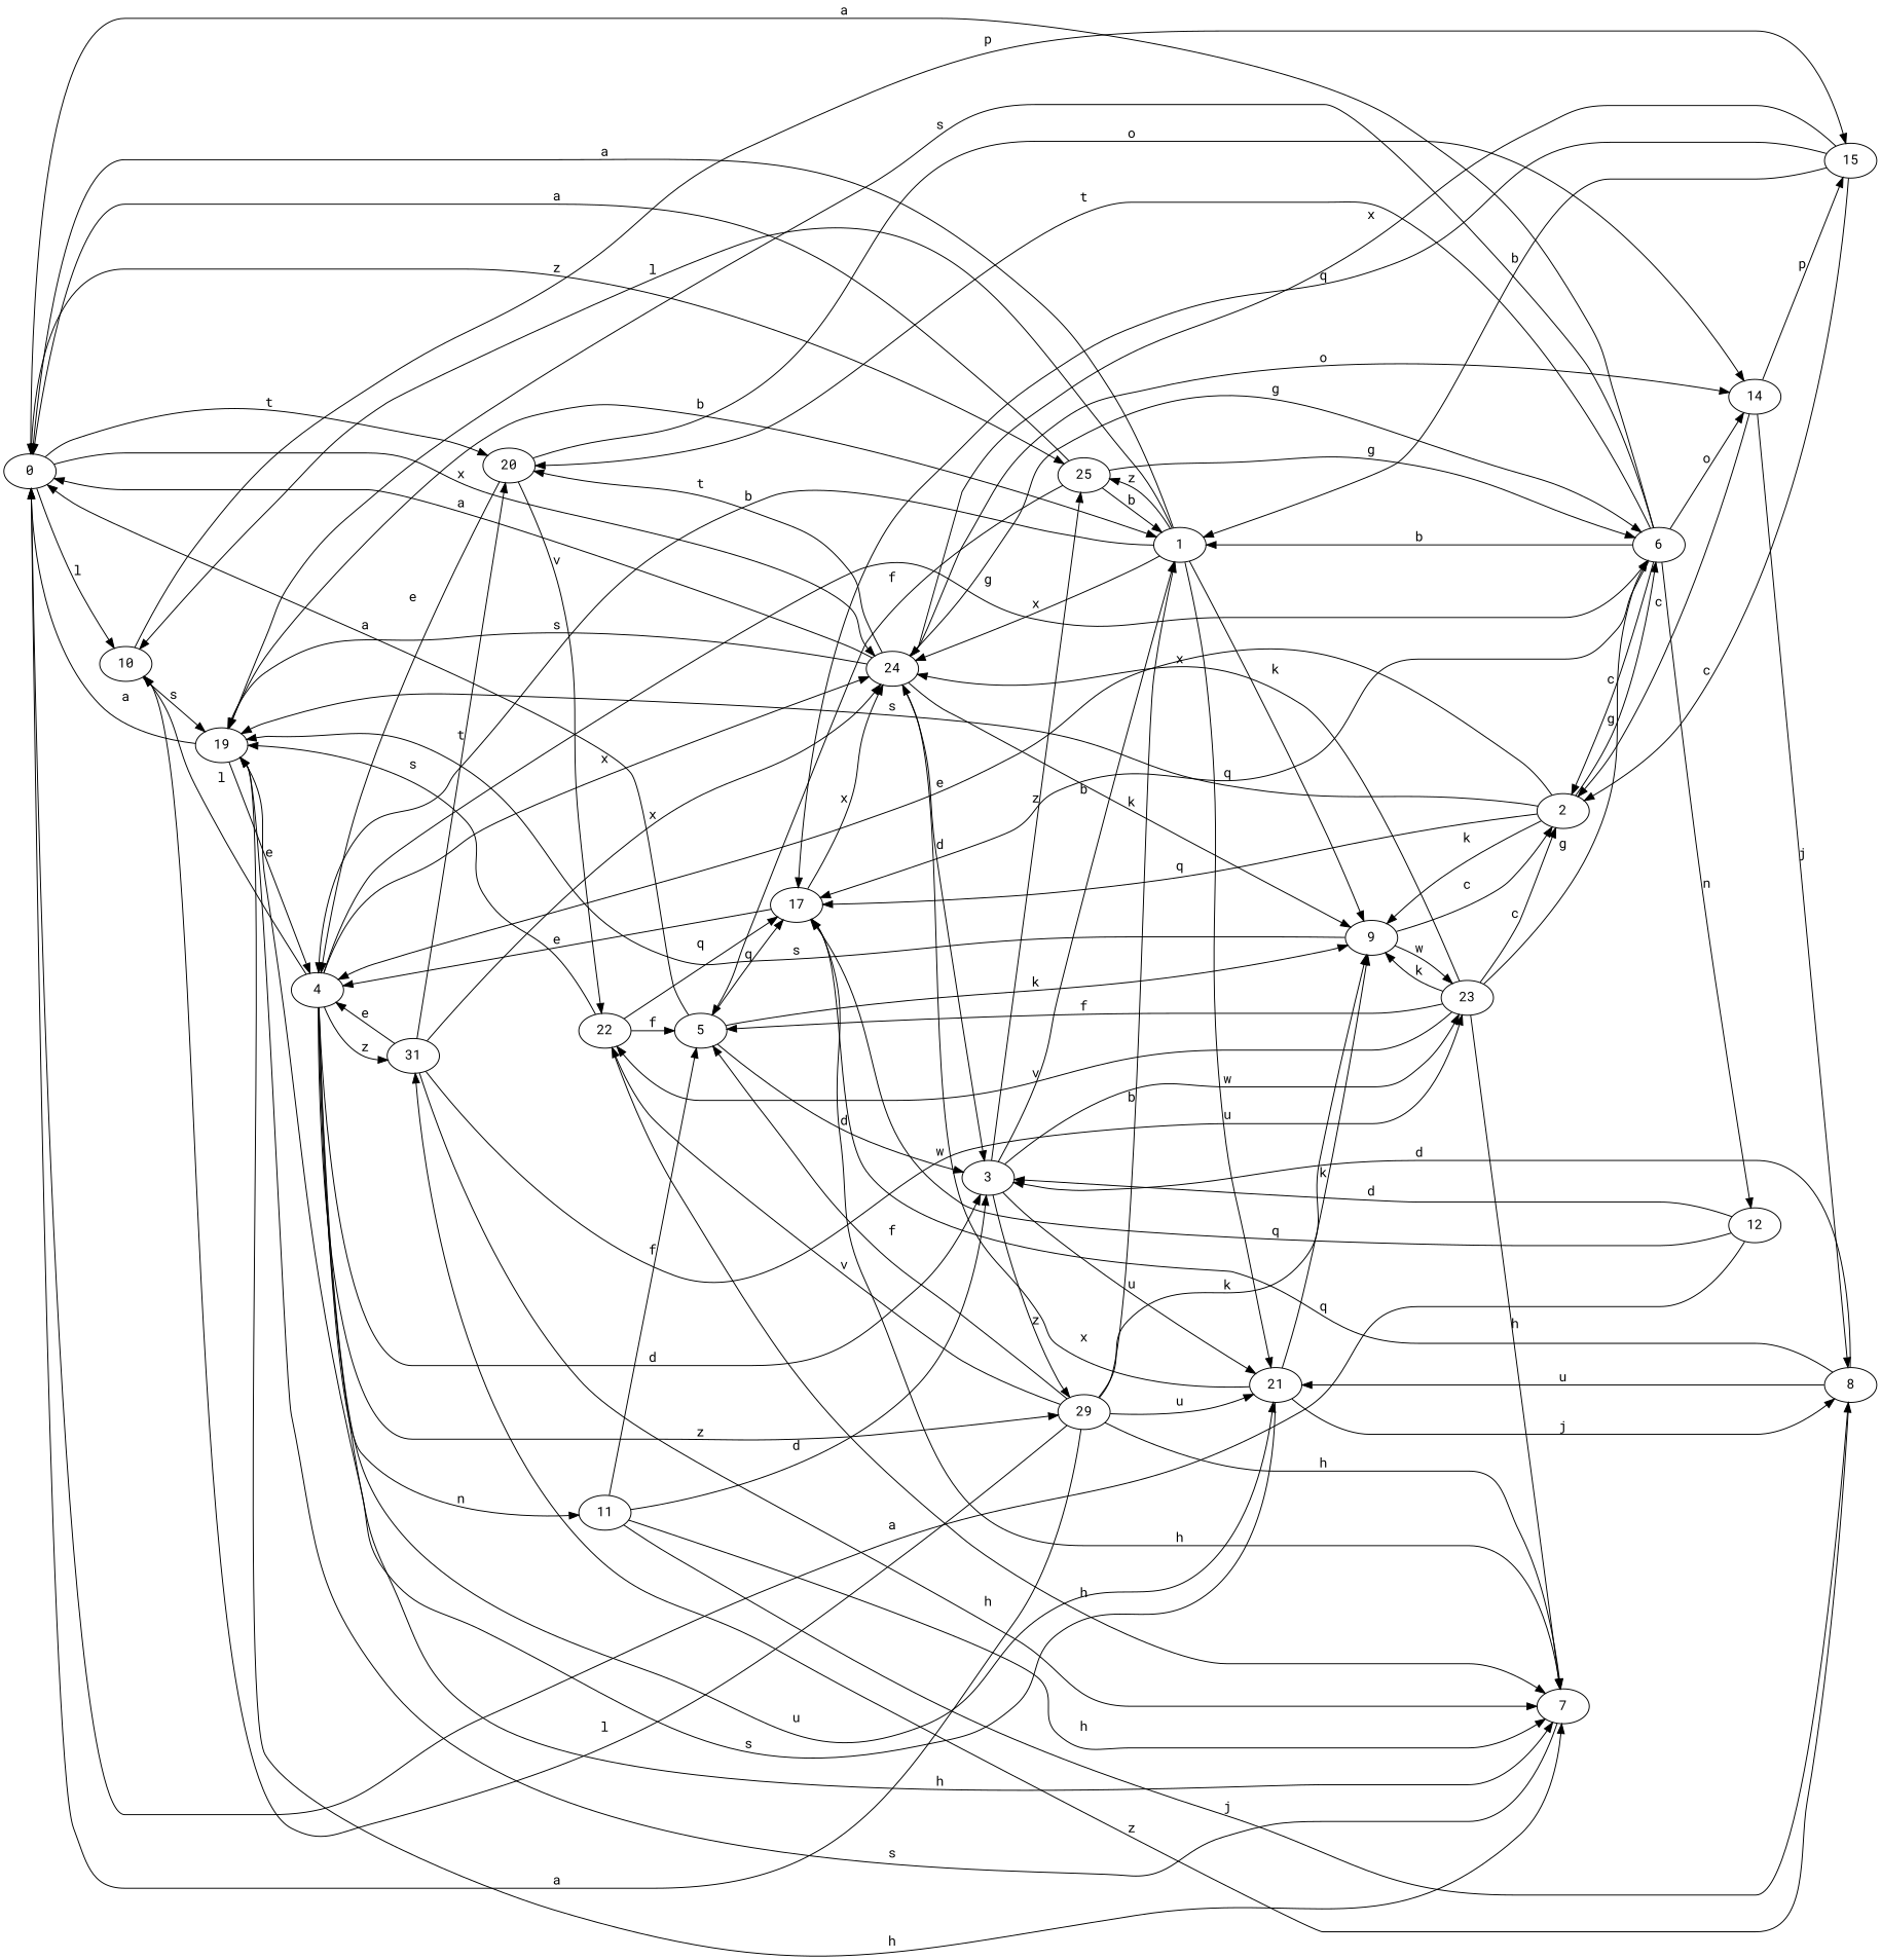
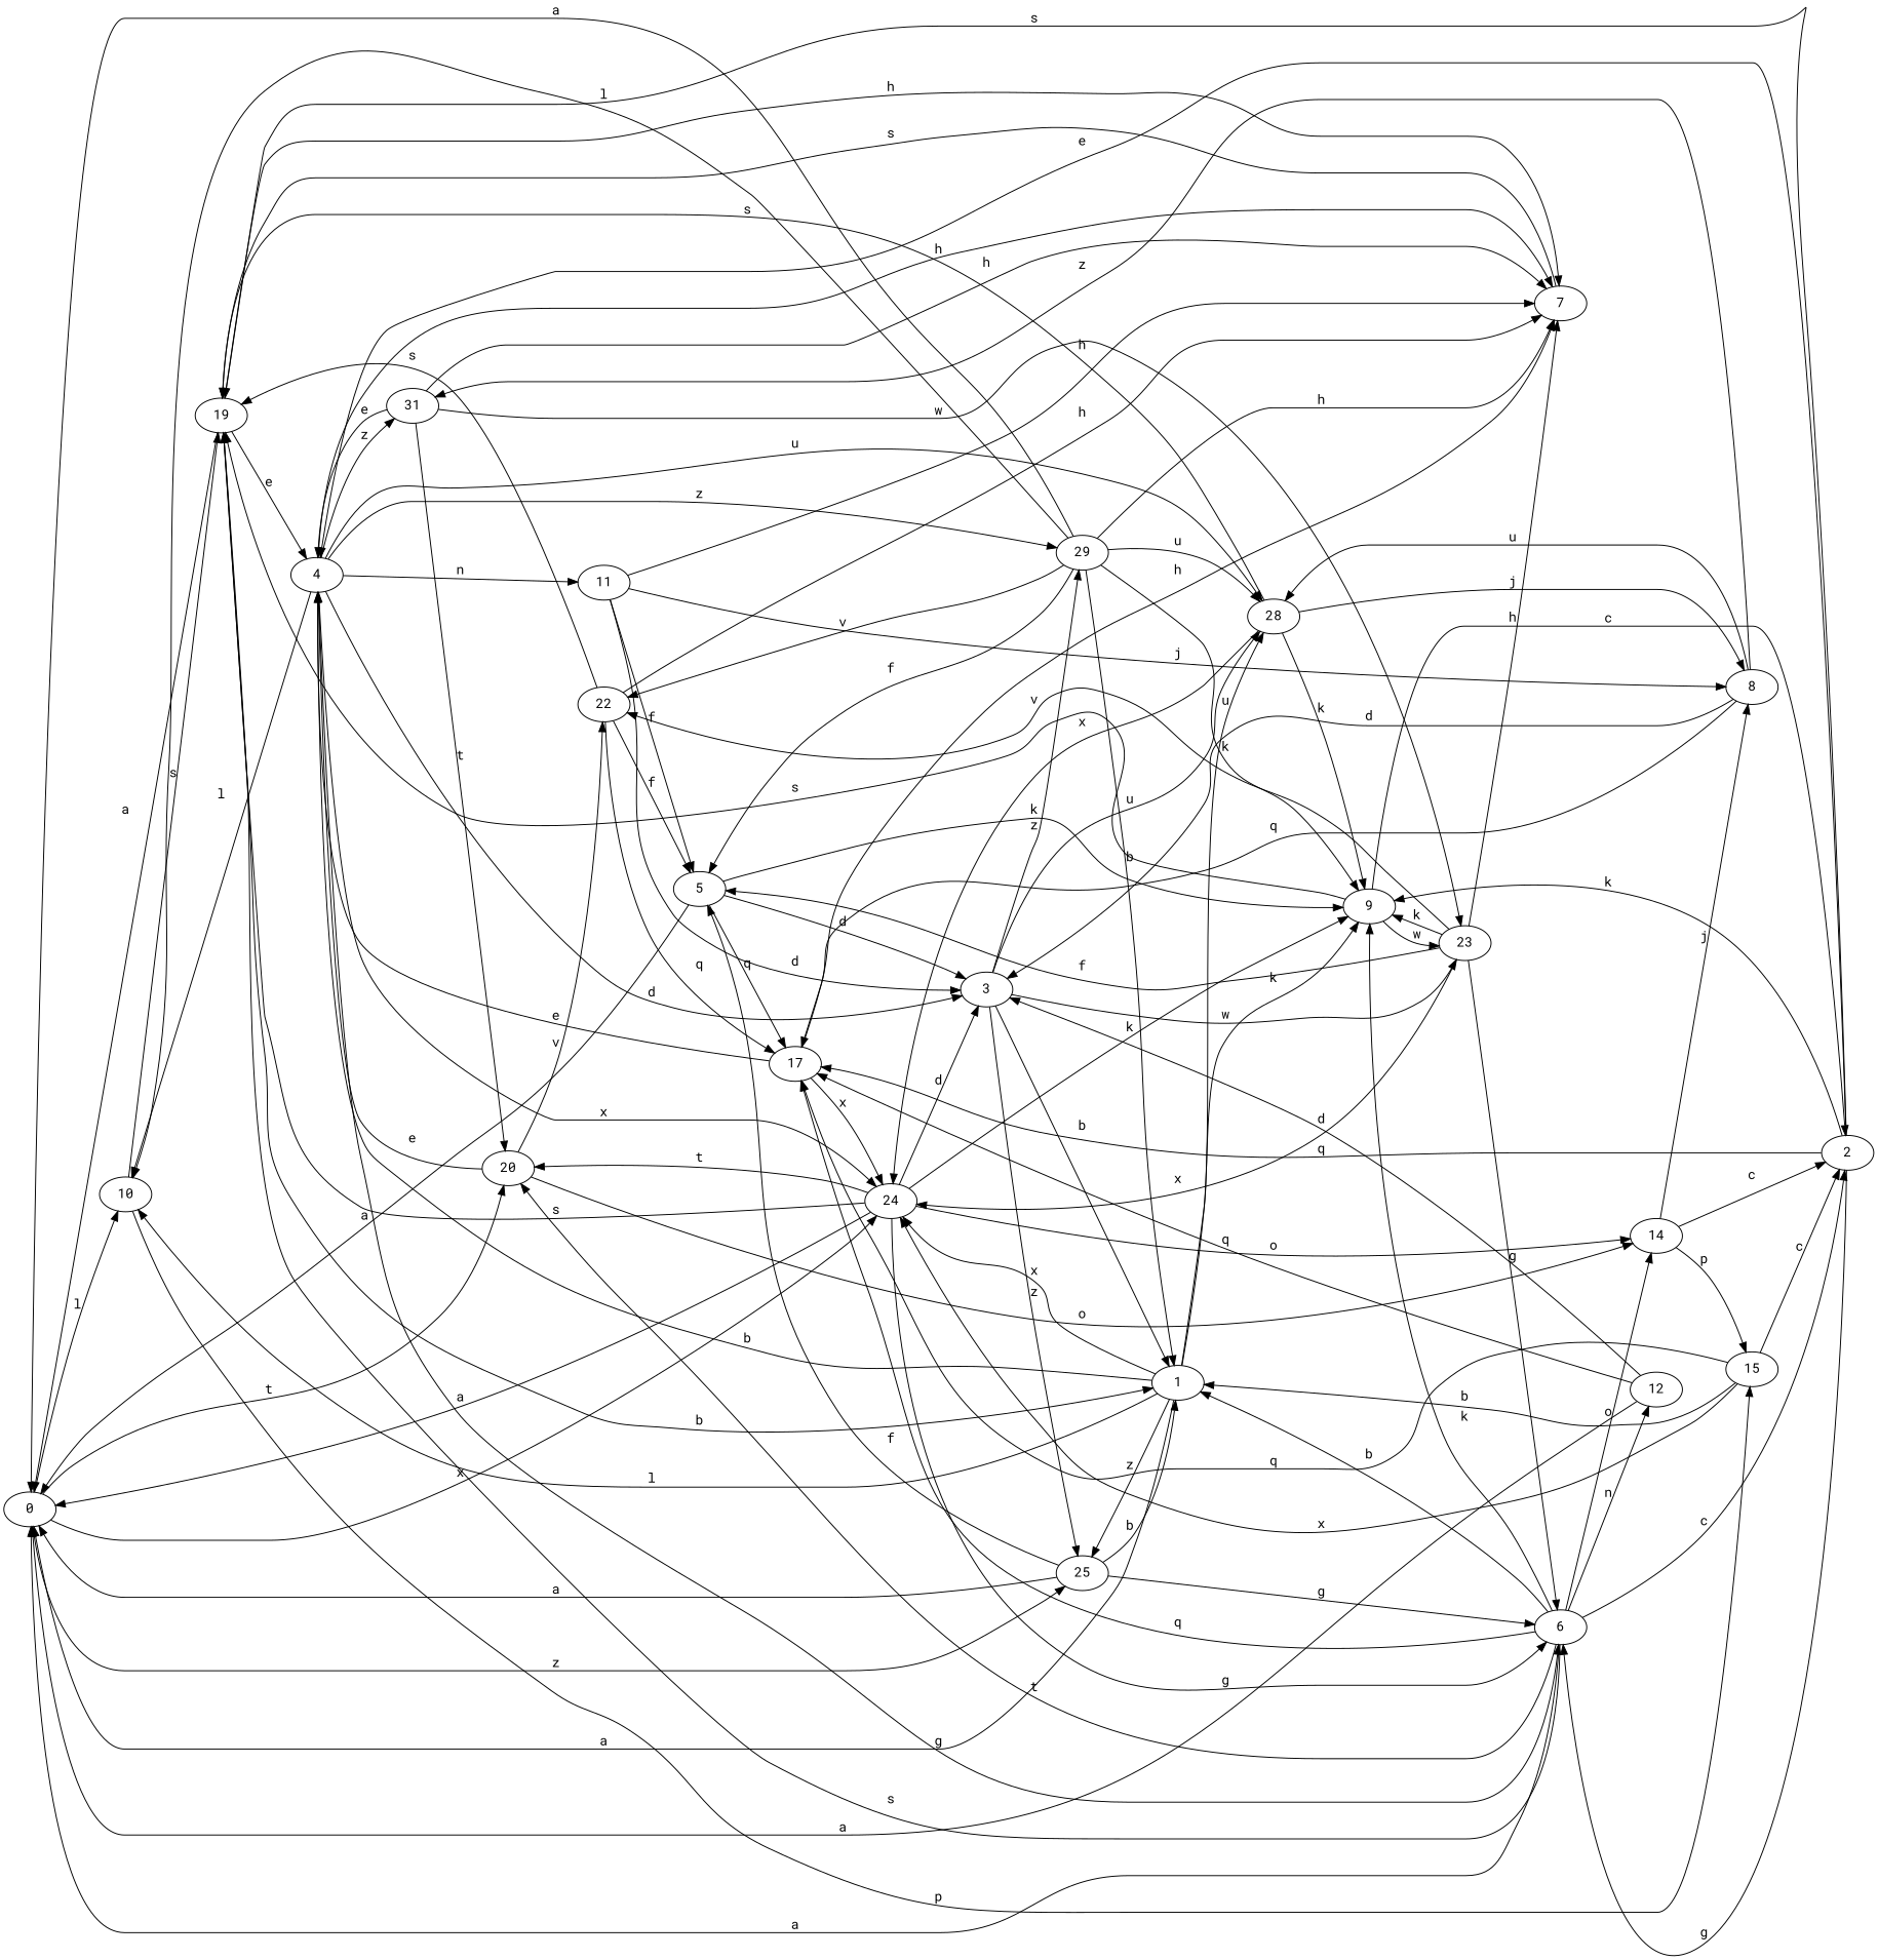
  strict digraph {
    fontname="Roboto Mono"
    rankdir=LR
    node [fontname="Roboto Mono"]
    edge [fontname="Roboto Mono"]
    0
    10
    20
    24
    25
    19
    15
    4
    14
    22
    9
    6
    3
    1
    5
-   21
+   21 [label=28]
    2
    23
    8
    17
    29
    7
    11
    31
    12
    0 -> 10 [label=l]
    0 -> 20 [label=t]
    0 -> 24 [label=x]
    0 -> 25 [label=z]
    10 -> 19 [label=s]
    10 -> 15 [label=p]
    20 -> 4 [label=e]
    20 -> 14 [label=o]
    20 -> 22 [label=v]
    24 -> 0 [label=a]
    24 -> 20 [label=t]
    24 -> 19 [label=s]
    24 -> 14 [label=o]
    24 -> 9 [label=k]
    24 -> 6 [label=g]
    24 -> 3 [label=d]
    25 -> 0 [label=a]
    25 -> 6 [label=g]
    25 -> 1 [label=b]
    25 -> 5 [label=f]
    19 -> 0 [label=a]
    19 -> 4 [label=e]
    19 -> 1 [label=b]
    19 -> 7 [label=h]
    15 -> 24 [label=x]
    15 -> 1 [label=b]
    15 -> 2 [label=c]
    15 -> 17 [label=q]
    4 -> 10 [label=l]
    4 -> 24 [label=x]
    4 -> 6 [label=g]
    4 -> 3 [label=d]
    4 -> 21 [label=u]
    4 -> 29 [label=z]
    4 -> 7 [label=h]
    4 -> 11 [label=n]
    4 -> 31 [label=z]
    14 -> 15 [label=p]
    14 -> 2 [label=c]
    14 -> 8 [label=j]
    22 -> 19 [label=s]
    22 -> 5 [label=f]
    22 -> 17 [label=q]
    22 -> 7 [label=h]
    9 -> 19 [label=s]
    9 -> 2 [label=c]
    9 -> 23 [label=w]
    6 -> 0 [label=a]
    6 -> 20 [label=t]
    6 -> 19 [label=s]
    6 -> 14 [label=o]
+   6 -> 9 [label=k]
    6 -> 1 [label=b]
    6 -> 2 [label=c]
    6 -> 17 [label=q]
    6 -> 12 [label=n]
    3 -> 25 [label=z]
    3 -> 1 [label=b]
    3 -> 21 [label=u]
    3 -> 23 [label=w]
    3 -> 29 [label=z]
    1 -> 0 [label=a]
    1 -> 10 [label=l]
    1 -> 24 [label=x]
    1 -> 25 [label=z]
    1 -> 4 [label=b]
    1 -> 9 [label=k]
    1 -> 21 [label=u]
    5 -> 0 [label=a]
    5 -> 9 [label=k]
    5 -> 3 [label=d]
    5 -> 17 [label=q]
    21 -> 24 [label=x]
    21 -> 19 [label=s]
    21 -> 9 [label=k]
    21 -> 8 [label=j]
    2 -> 19 [label=s]
    2 -> 4 [label=e]
    2 -> 9 [label=k]
    2 -> 6 [label=g]
    2 -> 17 [label=q]
    23 -> 24 [label=x]
    23 -> 22 [label=v]
    23 -> 9 [label=k]
    23 -> 6 [label=g]
    23 -> 5 [label=f]
-   23 -> 2 [label=c]
    23 -> 7 [label=h]
    8 -> 3 [label=d]
    8 -> 21 [label=u]
    8 -> 17 [label=q]
    8 -> 31 [label=z]
    17 -> 24 [label=x]
    17 -> 4 [label=e]
    17 -> 7 [label=h]
    29 -> 0 [label=a]
    29 -> 10 [label=l]
    29 -> 22 [label=v]
    29 -> 9 [label=k]
    29 -> 1 [label=b]
    29 -> 5 [label=f]
    29 -> 21 [label=u]
    29 -> 7 [label=h]
    7 -> 19 [label=s]
    11 -> 3 [label=d]
    11 -> 5 [label=f]
    11 -> 8 [label=j]
    11 -> 7 [label=h]
    31 -> 20 [label=t]
-   31 -> 24 [label=x]
    31 -> 4 [label=e]
    31 -> 23 [label=w]
    31 -> 7 [label=h]
    12 -> 0 [label=a]
    12 -> 3 [label=d]
    12 -> 17 [label=q]
  }
